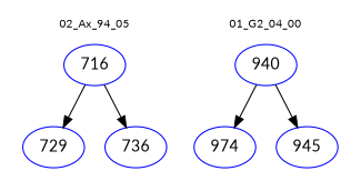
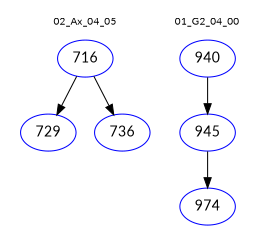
  digraph {
    fontname=Lato
    node [color=blue fontname=Lato]
    edge [color=black fontname=Lato]
    n1 [label=716]
    n2 [label=729]
    n3 [label=736]
    n4 [label=940]
    n5 [label=974]
    n6 [label=945]
    subgraph cluster_1 {
      color=white
      fontsize=10
-     label="02_Ax_94_05"
+     label="02_Ax_04_05"
      n1
      n2
      n3
    }
    subgraph cluster_2 {
      color=white
      fontsize=10
      label="01_G2_04_00"
      n4
      n5
      n6
    }
    n1 -> n2
    n1 -> n3
-   n4 -> n5
+   n6 -> n5
    n4 -> n6
  }
